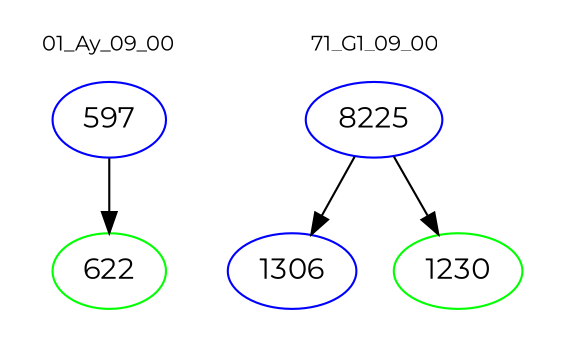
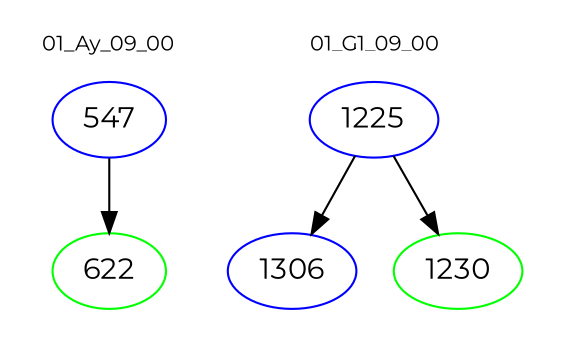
  digraph {
    fontname=Montserrat
    node [color=blue fontname=Montserrat]
    edge [color=black fontname=Montserrat]
-   n1 [label=597]
+   n1 [label=547]
    n2 [color=green label=622]
-   n3 [label=8225]
+   n3 [label=1225]
    n4 [label=1306]
    n5 [color=green label=1230]
    subgraph cluster_1 {
      color=white
      fontsize=10
      label="01_Ay_09_00"
      n1
      n2
    }
    subgraph cluster_2 {
      color=white
      fontsize=10
-     label="71_G1_09_00"
+     label="01_G1_09_00"
      n3
      n4
      n5
    }
    n1 -> n2
    n3 -> n4
    n3 -> n5
  }
